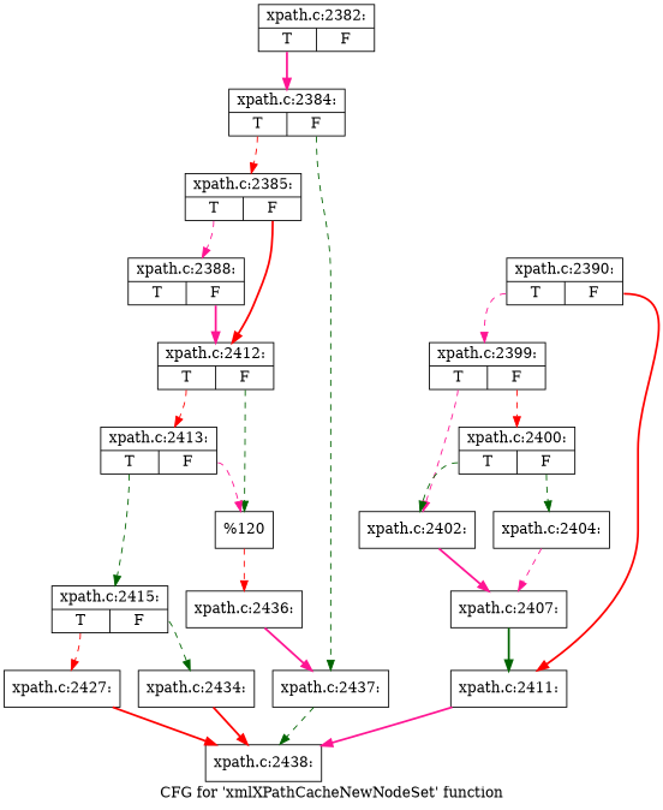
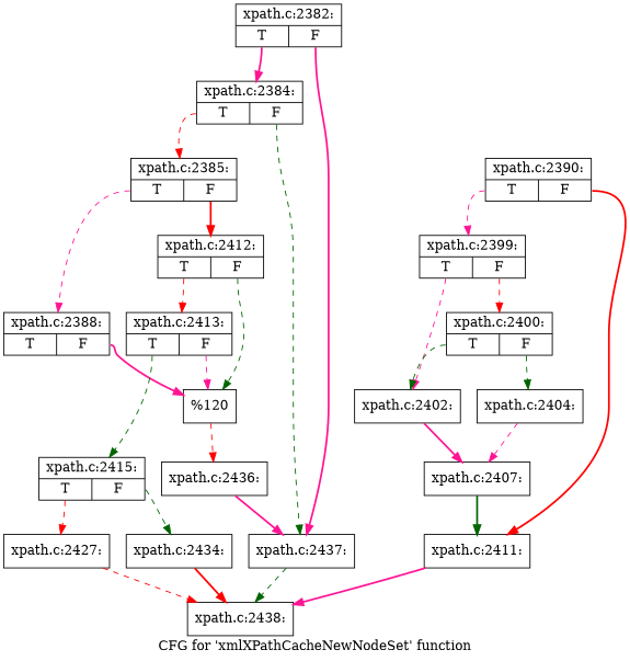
  digraph {
    label="CFG for 'xmlXPathCacheNewNodeSet' function"
    node [shape=record]
    edge [color=deeppink style=dashed tailport=s0]
    n1 [label="{xpath.c:2382:|{<s0>T|<s1>F}}"]
    n2 [label="{xpath.c:2384:|{<s0>T|<s1>F}}"]
    n3 [label="{xpath.c:2437:}"]
    n4 [label="{xpath.c:2385:|{<s0>T|<s1>F}}"]
    n5 [label="{xpath.c:2438:}"]
    n6 [label="{xpath.c:2388:|{<s0>T|<s1>F}}"]
    n7 [label="{xpath.c:2412:|{<s0>T|<s1>F}}"]
    n8 [label="{xpath.c:2413:|{<s0>T|<s1>F}}"]
    n9 [label="{%120}"]
    n10 [label="{xpath.c:2390:|{<s0>T|<s1>F}}"]
    n11 [label="{xpath.c:2399:|{<s0>T|<s1>F}}"]
    n12 [label="{xpath.c:2411:}"]
    n13 [label="{xpath.c:2415:|{<s0>T|<s1>F}}"]
    n14 [label="{xpath.c:2436:}"]
    n15 [label="{xpath.c:2402:}"]
    n16 [label="{xpath.c:2400:|{<s0>T|<s1>F}}"]
    n17 [label="{xpath.c:2407:}"]
    n18 [label="{xpath.c:2404:}"]
    n19 [label="{xpath.c:2427:}"]
    n20 [label="{xpath.c:2434:}"]
    n1 -> n2 [style=bold]
+   n1 -> n3 [style=bold tailport=s1]
    n2 -> n3 [color=darkgreen tailport=s1]
    n2 -> n4 [color=red]
    n3 -> n5 [color=darkgreen]
    n4 -> n6
    n4 -> n7 [color=red style=bold tailport=s1]
-   n6 -> n7 [style=bold tailport=s1]
+   n6 -> n9 [style=bold tailport=s1]
    n7 -> n8 [color=red]
    n7 -> n9 [color=darkgreen tailport=s1]
    n8 -> n9 [tailport=s1]
    n8 -> n13 [color=darkgreen]
    n9 -> n14 [color=red]
    n10 -> n11
    n10 -> n12 [color=red style=bold tailport=s1]
    n11 -> n15
    n11 -> n16 [color=red tailport=s1]
    n12 -> n5 [style=bold]
    n13 -> n19 [color=red]
    n13 -> n20 [color=darkgreen tailport=s1]
    n14 -> n3 [style=bold]
    n15 -> n17 [style=bold]
    n16 -> n15 [color=darkgreen]
    n16 -> n18 [color=darkgreen tailport=s1]
    n17 -> n12 [color=darkgreen style=bold]
    n18 -> n17
-   n19 -> n5 [color=red style=bold]
+   n19 -> n5 [color=red]
    n20 -> n5 [color=red style=bold]
  }
